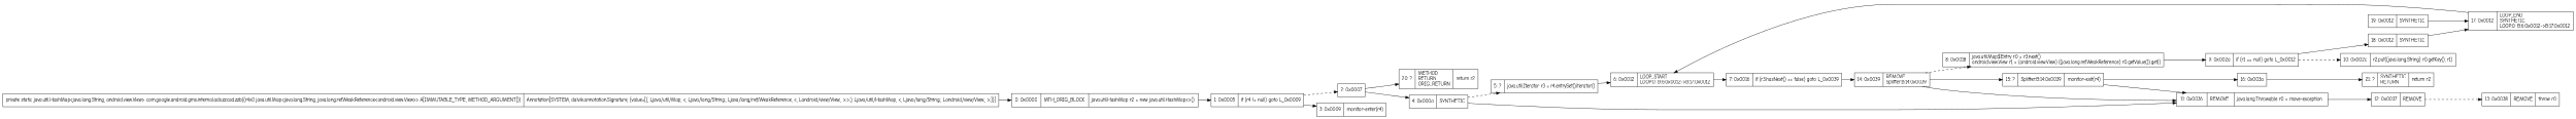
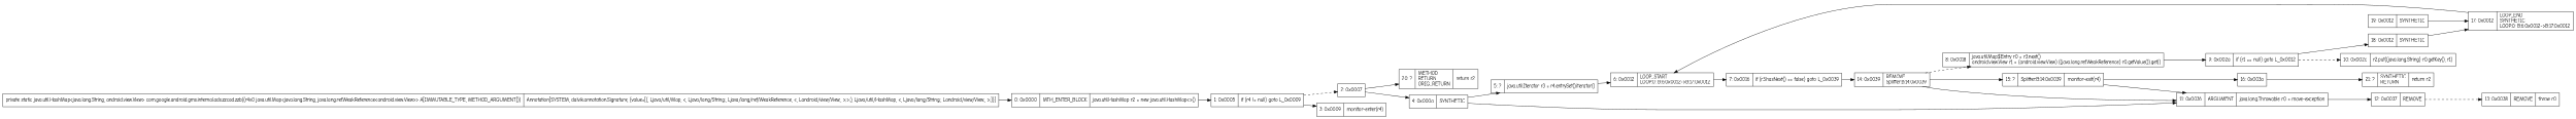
  digraph {
    fontname="Comic Neue"
    rankdir=LR
    node [fontname="Comic Neue" shape=record]
    edge [fontname="Comic Neue"]
-   n1 [label="{0\:\ 0x0000|MTH_ORIG_BLOCK\l|java.util.HashMap r2 = new java.util.HashMap\<\>()\l}"]
+   n1 [label="{0\:\ 0x0000|MTH_ENTER_BLOCK\l|java.util.HashMap r2 = new java.util.HashMap\<\>()\l}"]
    n2 [label="{1\:\ 0x0005|if (r4 != null) goto L_0x0009\l}"]
    n3 [label="{2\:\ 0x0007}"]
    n4 [label="{3\:\ 0x0009|monitor\-enter(r4)\l}"]
    n5 [label="{20\:\ ?|METHOD\lRETURN\lORIG_RETURN\l|return r2\l}"]
    n6 [label="{4\:\ 0x000a|SYNTHETIC\l}"]
    n7 [label="{5\:\ ?|java.util.Iterator r3 = r4.entrySet().iterator()\l}"]
-   n8 [label="{11\:\ 0x0036|REMOVE\l|java.lang.Throwable r0 = move\-exception\l}"]
+   n8 [label="{11\:\ 0x0036|ARGUMENT\l|java.lang.Throwable r0 = move\-exception\l}"]
    n9 [label="{6\:\ 0x0012|LOOP_START\lLOOP:0: B:6:0x0012\-\>B:17:0x0012\l}"]
    n10 [label="{12\:\ 0x0037|REMOVE\l}"]
    n11 [label="{7\:\ 0x0016|if (r3.hasNext() == false) goto L_0x0039\l}"]
    n12 [label="{14\:\ 0x0039|REMOVE\lSplitter:B:14:0x0039\l}"]
    n13 [label="{8\:\ 0x0018|java.util.Map$Entry r0 = r3.next()\landroid.view.View r1 = (android.view.View) ((java.lang.ref.WeakReference) r0.getValue()).get()\l}"]
    n14 [label="{9\:\ 0x002a|if (r1 == null) goto L_0x0012\l}"]
    n15 [label="{15\:\ ?|Splitter:B:14:0x0039\l|monitor\-exit(r4)\l}"]
    n16 [label="{10\:\ 0x002c|r2.put((java.lang.String) r0.getKey(), r1)\l}"]
    n17 [label="{18\:\ 0x0012|SYNTHETIC\l}"]
    n18 [label="{17\:\ 0x0012|LOOP_END\lSYNTHETIC\lLOOP:0: B:6:0x0012\-\>B:17:0x0012\l}"]
    n19 [label="{19\:\ 0x0012|SYNTHETIC\l}"]
    n20 [label="{13\:\ 0x0038|REMOVE\l|throw r0\l}"]
    n21 [label="{16\:\ 0x003a}"]
    n22 [label="{21\:\ ?|SYNTHETIC\lRETURN\l|return r2\l}"]
    n23 [label="{private static java.util.HashMap\<java.lang.String, android.view.View\> com.google.android.gms.internal.ads.zzcad.zzb((r4v0 java.util.Map\<java.lang.String, java.lang.ref.WeakReference\<android.view.View\>\> A[IMMUTABLE_TYPE, METHOD_ARGUMENT]))  | Annotation[SYSTEM, dalvik.annotation.Signature, \{value=[(, Ljava\/util\/Map, \<, Ljava\/lang\/String;, Ljava\/lang\/ref\/WeakReference, \<, Landroid\/view\/View;, \>;\>;), Ljava\/util\/HashMap, \<, Ljava\/lang\/String;, Landroid\/view\/View;, \>;]\}]\l}"]
    n1 -> n2
    n2 -> n3 [style=dashed]
    n2 -> n4
    n3 -> n5
    n3 -> n6
-   n6 -> n7 [style=dashed]
+   n6 -> n7
    n6 -> n8
    n7 -> n9
    n8 -> n10
    n9 -> n11
    n10 -> n20 [style=dashed]
    n11 -> n12
    n12 -> n8
    n12 -> n13 [style=dashed]
    n12 -> n15
    n13 -> n14
    n14 -> n16 [style=dashed]
    n14 -> n17
    n15 -> n8
    n15 -> n21
    n17 -> n18
    n18 -> n9
    n19 -> n18
    n21 -> n22
    n23 -> n1
  }
